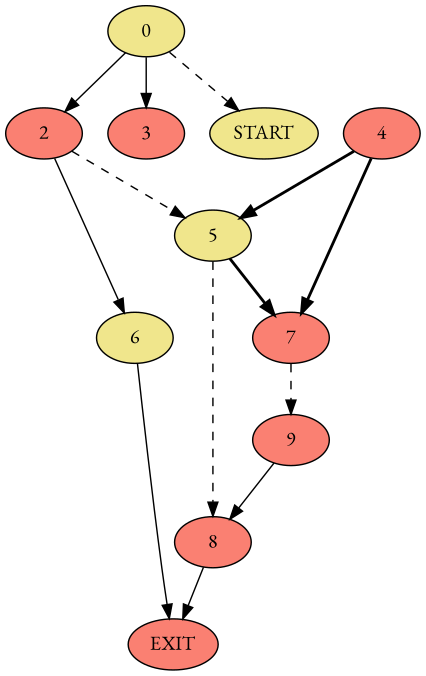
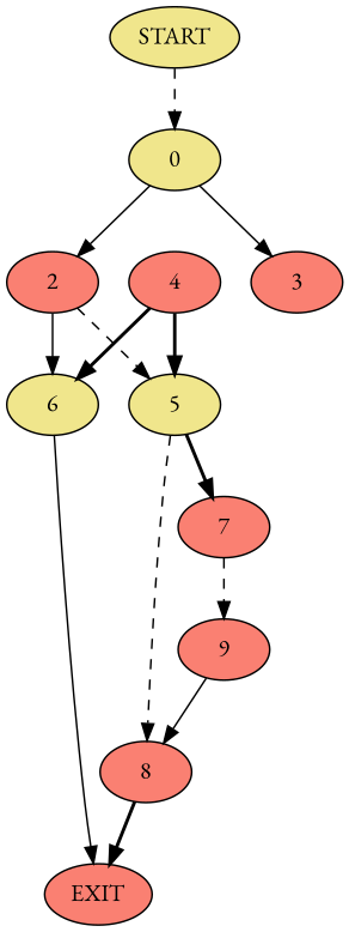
  digraph {
    fontname="EB Garamond"
    node [fillcolor=salmon fontname="EB Garamond" style=filled]
    edge [fontname="EB Garamond" style=solid]
    n1 [fillcolor=khaki label=START]
    n2 [fillcolor=khaki label=0]
    2
    3
    n5 [label=EXIT]
    5 [fillcolor=khaki]
    6 [fillcolor=khaki]
    4
    7
    8
    9
-   n2 -> n1 [style=dashed]
+   n1 -> n2 [style=dashed]
    n2 -> 2
    n2 -> 3
    2 -> 5 [style=dashed]
    2 -> 6
    5 -> 7 [style=bold]
    5 -> 8 [style=dashed]
    6 -> n5
    4 -> 5 [style=bold]
-   4 -> 7 [style=bold]
+   4 -> 6 [style=bold]
    7 -> 9 [style=dashed]
-   8 -> n5
+   8 -> n5 [style=bold]
    9 -> 8
  }
